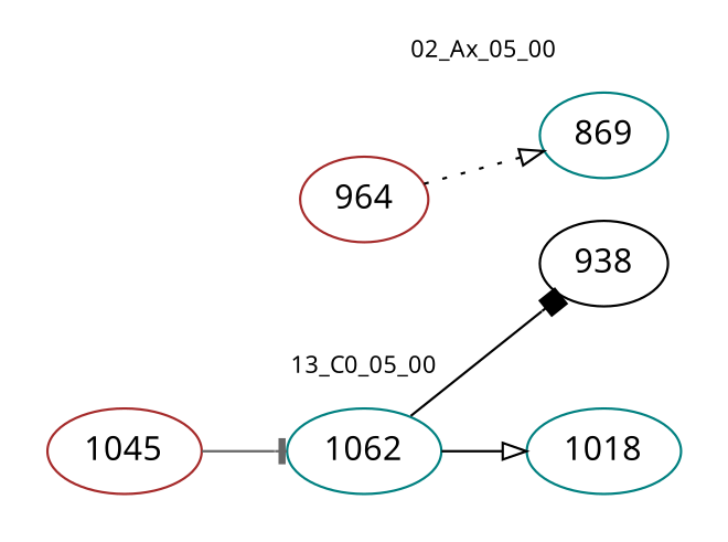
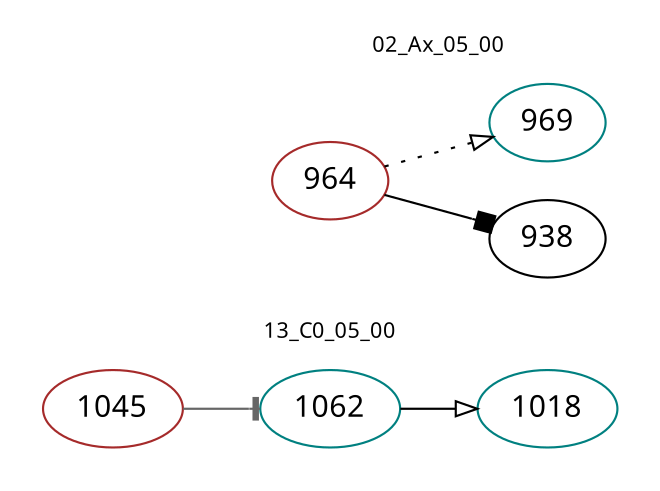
  digraph {
    fontname="Noto Sans"
    rankdir=LR
    node [color=teal fontname="Noto Sans"]
    edge [arrowhead=onormal color=black fontname="Noto Sans" style=solid]
    n1 [color=brown label=964]
    n2 [color=black label=938]
-   n3 [label=869]
+   n3 [label=969]
    n4 [color=brown label=1045]
    n5 [label=1018]
    n6 [label=1062]
    subgraph cluster_1 {
      color=white
      fontsize=10
      label="02_Ax_05_00"
      n1
      n2
      n3
    }
    subgraph cluster_2 {
      color=white
      fontsize=10
      label="13_C0_05_00"
      n4
      n5
      n6
    }
-   n6 -> n2 [arrowhead=box]
+   n1 -> n2 [arrowhead=box]
    n1 -> n3 [style=dotted]
    n4 -> n6 [arrowhead=tee color=gray40]
    n6 -> n5
  }
